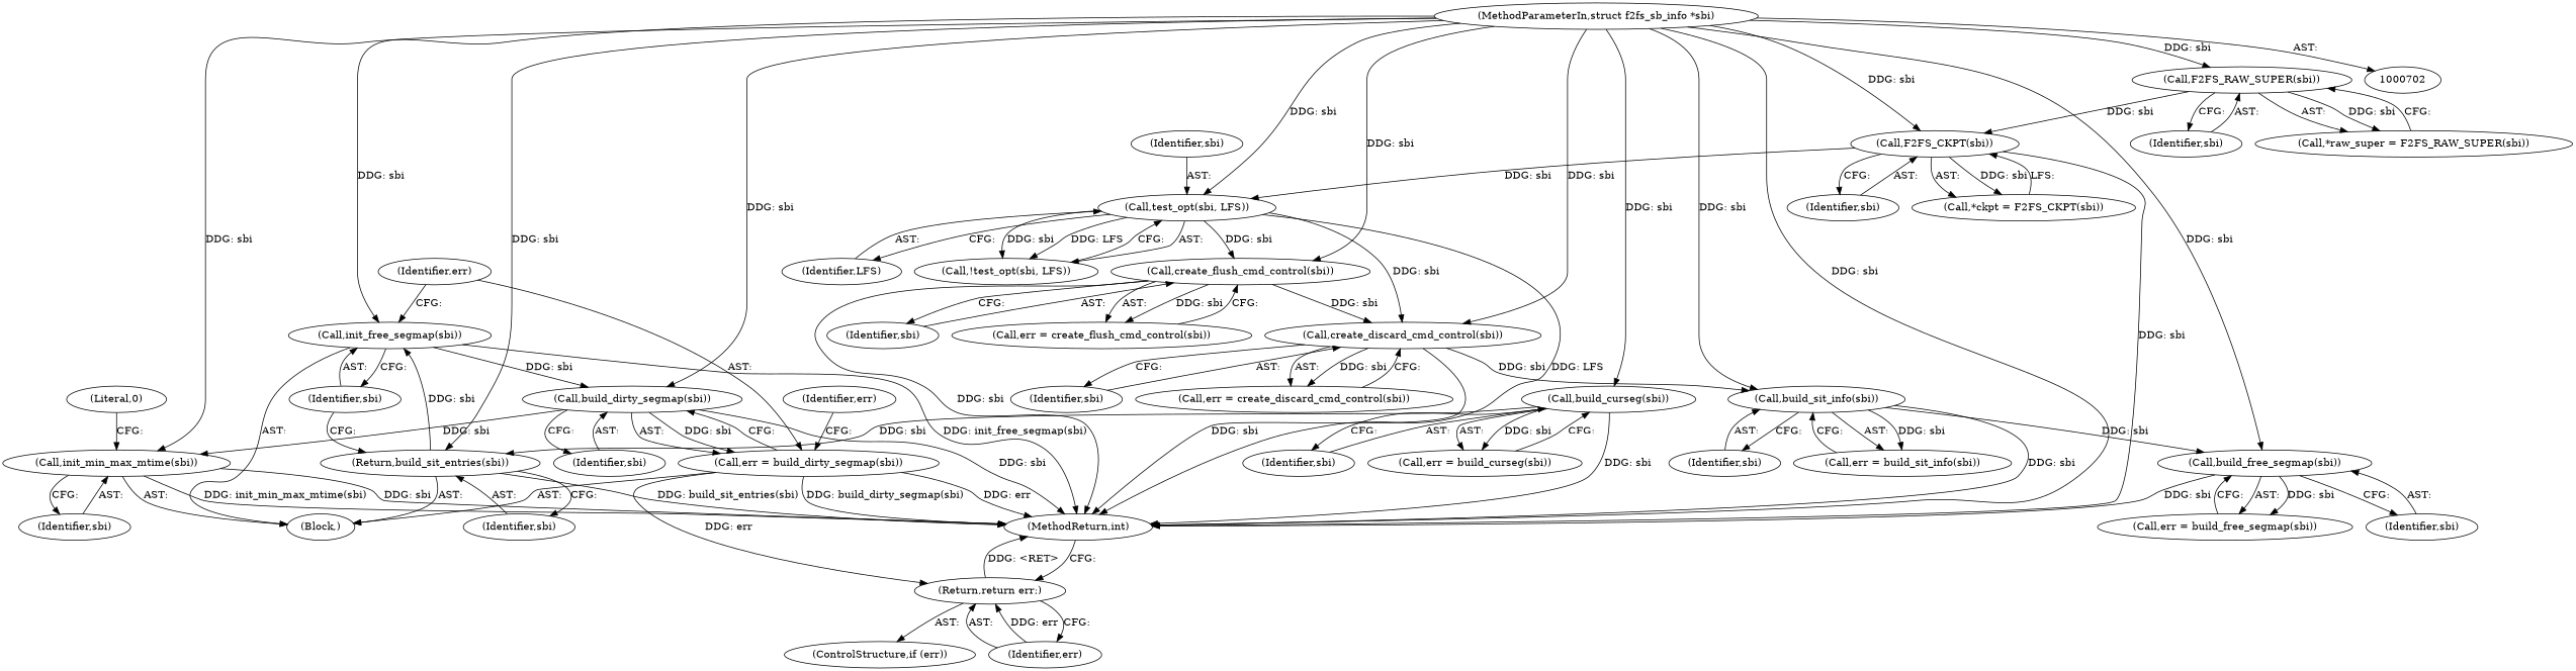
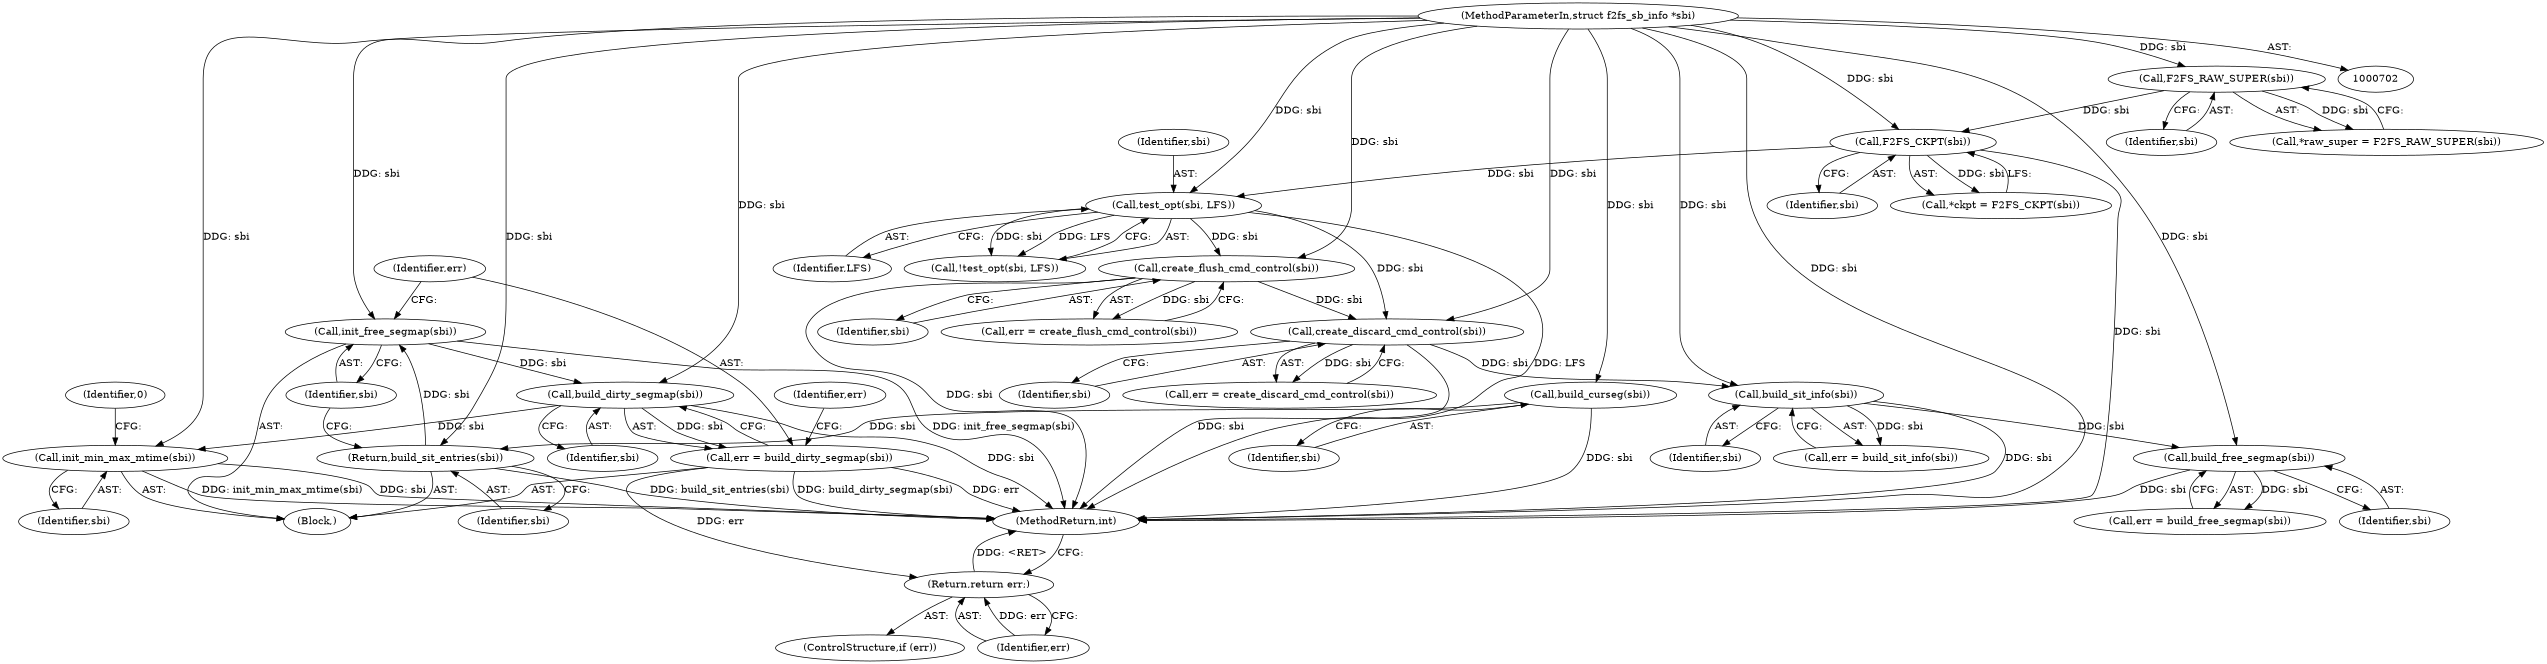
  digraph {
    n1 [label="(Call,init_free_segmap(sbi))"]
    n2 [label="(Call,build_dirty_segmap(sbi))"]
    n3 [label="(MethodReturn,int)"]
    n4 [label="(Block,)"]
    n5 [label="(Identifier,sbi)"]
    n6 [label="(Call,init_min_max_mtime(sbi))"]
    n7 [label="(Call,err = build_dirty_segmap(sbi))"]
    n8 [label="(Identifier,sbi)"]
    n9 [label="(Return,return err;)"]
    n10 [label="(Return,build_sit_entries(sbi))"]
    n11 [label="(Identifier,sbi)"]
    n12 [label="(Call,build_curseg(sbi))"]
    n13 [label="(Identifier,sbi)"]
-   n14 [label="(Call,err = build_curseg(sbi))"]
    n15 [label="(Call,build_free_segmap(sbi))"]
    n16 [label="(Identifier,sbi)"]
    n17 [label="(Call,err = build_free_segmap(sbi))"]
    n18 [label="(Call,build_sit_info(sbi))"]
    n19 [label="(Call,err = build_sit_info(sbi))"]
    n20 [label="(Identifier,sbi)"]
    n21 [label="(Call,create_discard_cmd_control(sbi))"]
    n22 [label="(Call,err = create_discard_cmd_control(sbi))"]
    n23 [label="(Identifier,sbi)"]
    n24 [label="(Call,create_flush_cmd_control(sbi))"]
    n25 [label="(Identifier,sbi)"]
    n26 [label="(Call,err = create_flush_cmd_control(sbi))"]
    n27 [label="(Call,test_opt(sbi, LFS))"]
    n28 [label="(Call,!test_opt(sbi, LFS))"]
    n29 [label="(Identifier,LFS)"]
    n30 [label="(Call,F2FS_CKPT(sbi))"]
    n31 [label="(Identifier,sbi)"]
    n32 [label="(Call,*ckpt = F2FS_CKPT(sbi))"]
    n33 [label="(Call,F2FS_RAW_SUPER(sbi))"]
    n34 [label="(Identifier,sbi)"]
    n35 [label="(Call,*raw_super = F2FS_RAW_SUPER(sbi))"]
    n36 [label="(MethodParameterIn,struct f2fs_sb_info *sbi)"]
    n37 [label=1000702]
    n38 [label="(Identifier,sbi)"]
    n39 [label="(ControlStructure,if (err))"]
    n40 [label="(Identifier,err)"]
-   n41 [label="(Literal,0)"]
+   n41 [label="(Identifier,0)"]
    n42 [label="(Identifier,sbi)"]
    n43 [label="(Identifier,err)"]
    n44 [label="(Identifier,err)"]
    n1 -> n2 [label="DDG: sbi"]
    n1 -> n3 [label="DDG: init_free_segmap(sbi)"]
    n1 -> n4 [label="AST: "]
    n1 -> n5 [label="CFG: "]
    n2 -> n3 [label="DDG: sbi"]
    n2 -> n6 [label="DDG: sbi"]
    n2 -> n7 [label="AST: "]
    n2 -> n7 [label="DDG: sbi"]
    n2 -> n8 [label="CFG: "]
    n3 -> n9 [label="CFG: "]
    n5 -> n1 [label="AST: "]
    n5 -> n10 [label="CFG: "]
    n6 -> n3 [label="DDG: sbi"]
    n6 -> n3 [label="DDG: init_min_max_mtime(sbi)"]
    n6 -> n4 [label="AST: "]
    n6 -> n38 [label="CFG: "]
    n7 -> n2 [label="CFG: "]
    n7 -> n3 [label="DDG: err"]
    n7 -> n3 [label="DDG: build_dirty_segmap(sbi)"]
    n7 -> n4 [label="AST: "]
    n7 -> n9 [label="DDG: err"]
    n8 -> n2 [label="AST: "]
    n9 -> n3 [label="DDG: <RET>"]
    n9 -> n39 [label="AST: "]
    n9 -> n40 [label="CFG: "]
    n10 -> n1 [label="DDG: sbi"]
    n10 -> n3 [label="DDG: build_sit_entries(sbi)"]
    n10 -> n4 [label="AST: "]
    n10 -> n11 [label="CFG: "]
    n11 -> n10 [label="AST: "]
    n12 -> n3 [label="DDG: sbi"]
    n12 -> n10 [label="DDG: sbi"]
    n12 -> n13 [label="CFG: "]
-   n12 -> n14 [label="AST: "]
-   n12 -> n14 [label="DDG: sbi"]
    n13 -> n12 [label="AST: "]
-   n14 -> n12 [label="CFG: "]
    n15 -> n3 [label="DDG: sbi"]
    n15 -> n16 [label="CFG: "]
    n15 -> n17 [label="AST: "]
    n15 -> n17 [label="DDG: sbi"]
    n16 -> n15 [label="AST: "]
    n17 -> n15 [label="CFG: "]
    n18 -> n3 [label="DDG: sbi"]
    n18 -> n15 [label="DDG: sbi"]
    n18 -> n19 [label="AST: "]
    n18 -> n19 [label="DDG: sbi"]
    n18 -> n20 [label="CFG: "]
    n19 -> n18 [label="CFG: "]
    n20 -> n18 [label="AST: "]
    n21 -> n3 [label="DDG: sbi"]
    n21 -> n18 [label="DDG: sbi"]
    n21 -> n22 [label="AST: "]
    n21 -> n22 [label="DDG: sbi"]
    n21 -> n23 [label="CFG: "]
    n22 -> n21 [label="CFG: "]
    n23 -> n21 [label="AST: "]
    n24 -> n3 [label="DDG: sbi"]
    n24 -> n21 [label="DDG: sbi"]
    n24 -> n25 [label="CFG: "]
    n24 -> n26 [label="AST: "]
    n24 -> n26 [label="DDG: sbi"]
    n25 -> n24 [label="AST: "]
    n26 -> n24 [label="CFG: "]
    n27 -> n3 [label="DDG: LFS"]
    n27 -> n21 [label="DDG: sbi"]
    n27 -> n24 [label="DDG: sbi"]
    n27 -> n28 [label="AST: "]
    n27 -> n28 [label="DDG: sbi"]
    n27 -> n28 [label="DDG: LFS"]
    n27 -> n29 [label="CFG: "]
    n28 -> n27 [label="CFG: "]
    n29 -> n27 [label="AST: "]
    n30 -> n3 [label="DDG: sbi"]
    n30 -> n27 [label="DDG: sbi"]
    n30 -> n31 [label="CFG: "]
    n30 -> n32 [label="AST: "]
    n30 -> n32 [label="DDG: sbi"]
    n31 -> n30 [label="AST: "]
    n32 -> n30 [label="LFS: "]
    n33 -> n30 [label="DDG: sbi"]
    n33 -> n34 [label="CFG: "]
    n33 -> n35 [label="AST: "]
    n33 -> n35 [label="DDG: sbi"]
    n34 -> n33 [label="AST: "]
    n35 -> n33 [label="CFG: "]
    n36 -> n1 [label="DDG: sbi"]
    n36 -> n2 [label="DDG: sbi"]
    n36 -> n3 [label="DDG: sbi"]
    n36 -> n6 [label="DDG: sbi"]
    n36 -> n10 [label="DDG: sbi"]
    n36 -> n12 [label="DDG: sbi"]
    n36 -> n15 [label="DDG: sbi"]
    n36 -> n18 [label="DDG: sbi"]
    n36 -> n21 [label="DDG: sbi"]
    n36 -> n24 [label="DDG: sbi"]
    n36 -> n27 [label="DDG: sbi"]
    n36 -> n30 [label="DDG: sbi"]
    n36 -> n33 [label="DDG: sbi"]
    n36 -> n37 [label="AST: "]
    n38 -> n6 [label="AST: "]
    n40 -> n9 [label="AST: "]
    n40 -> n9 [label="DDG: err"]
    n41 -> n6 [label="CFG: "]
    n42 -> n27 [label="AST: "]
    n43 -> n7 [label="CFG: "]
    n44 -> n1 [label="CFG: "]
    n44 -> n7 [label="AST: "]
  }
